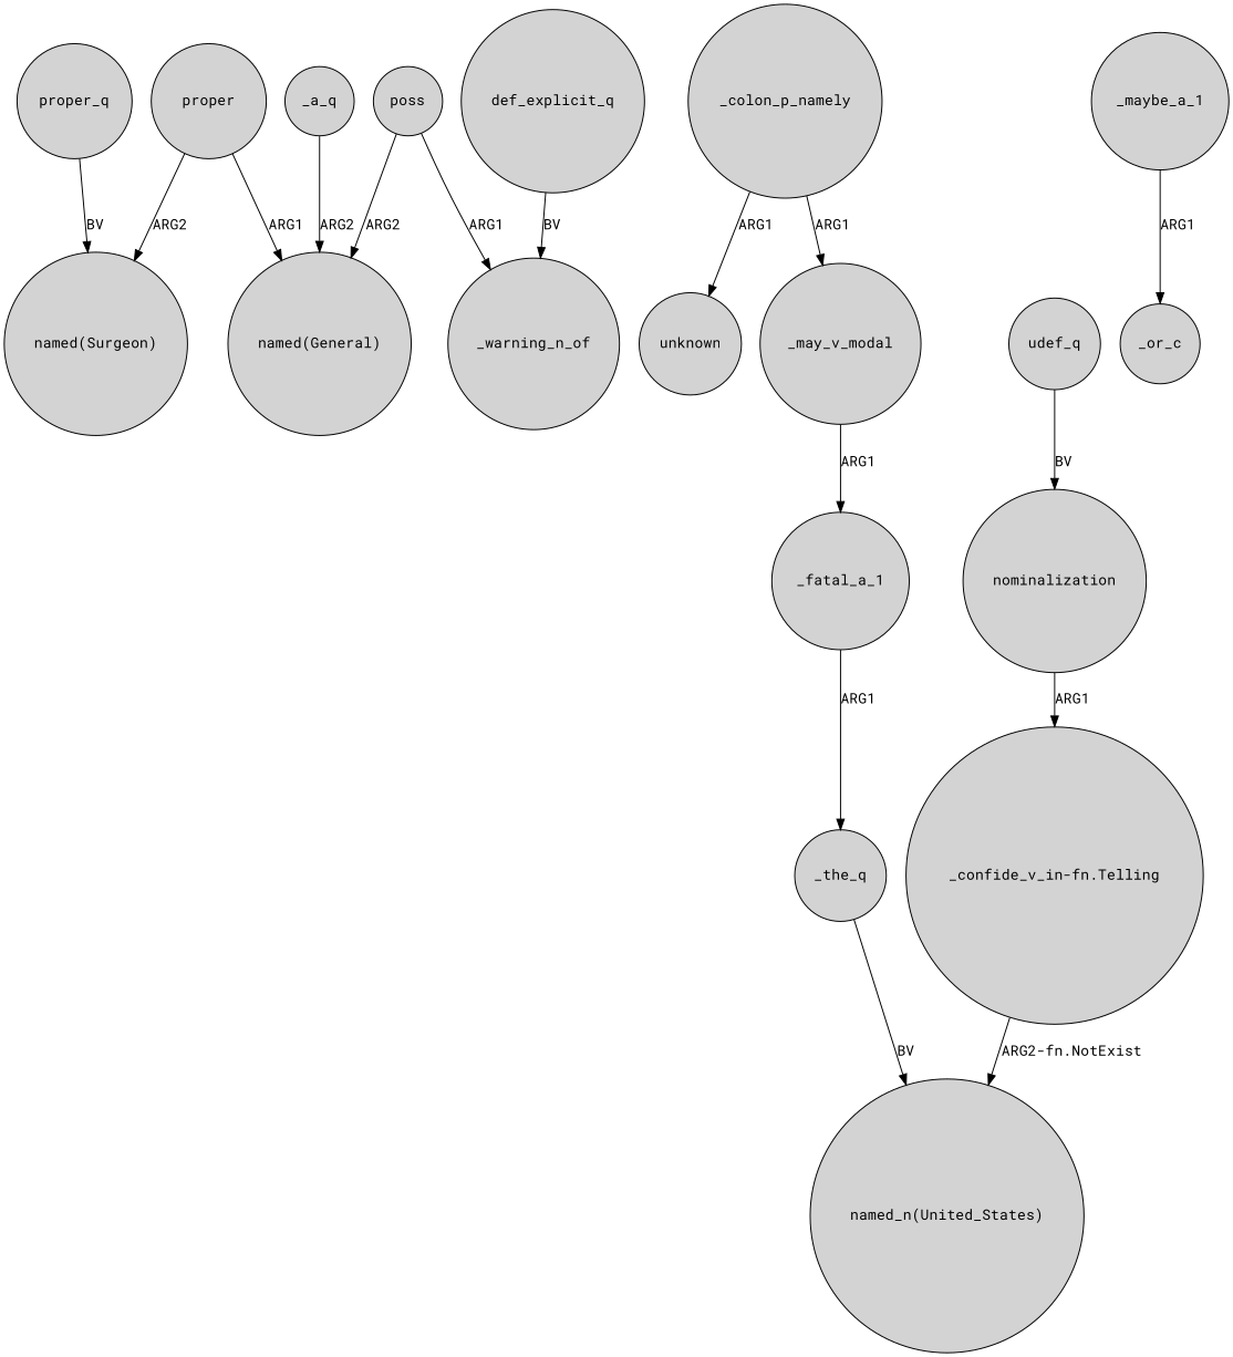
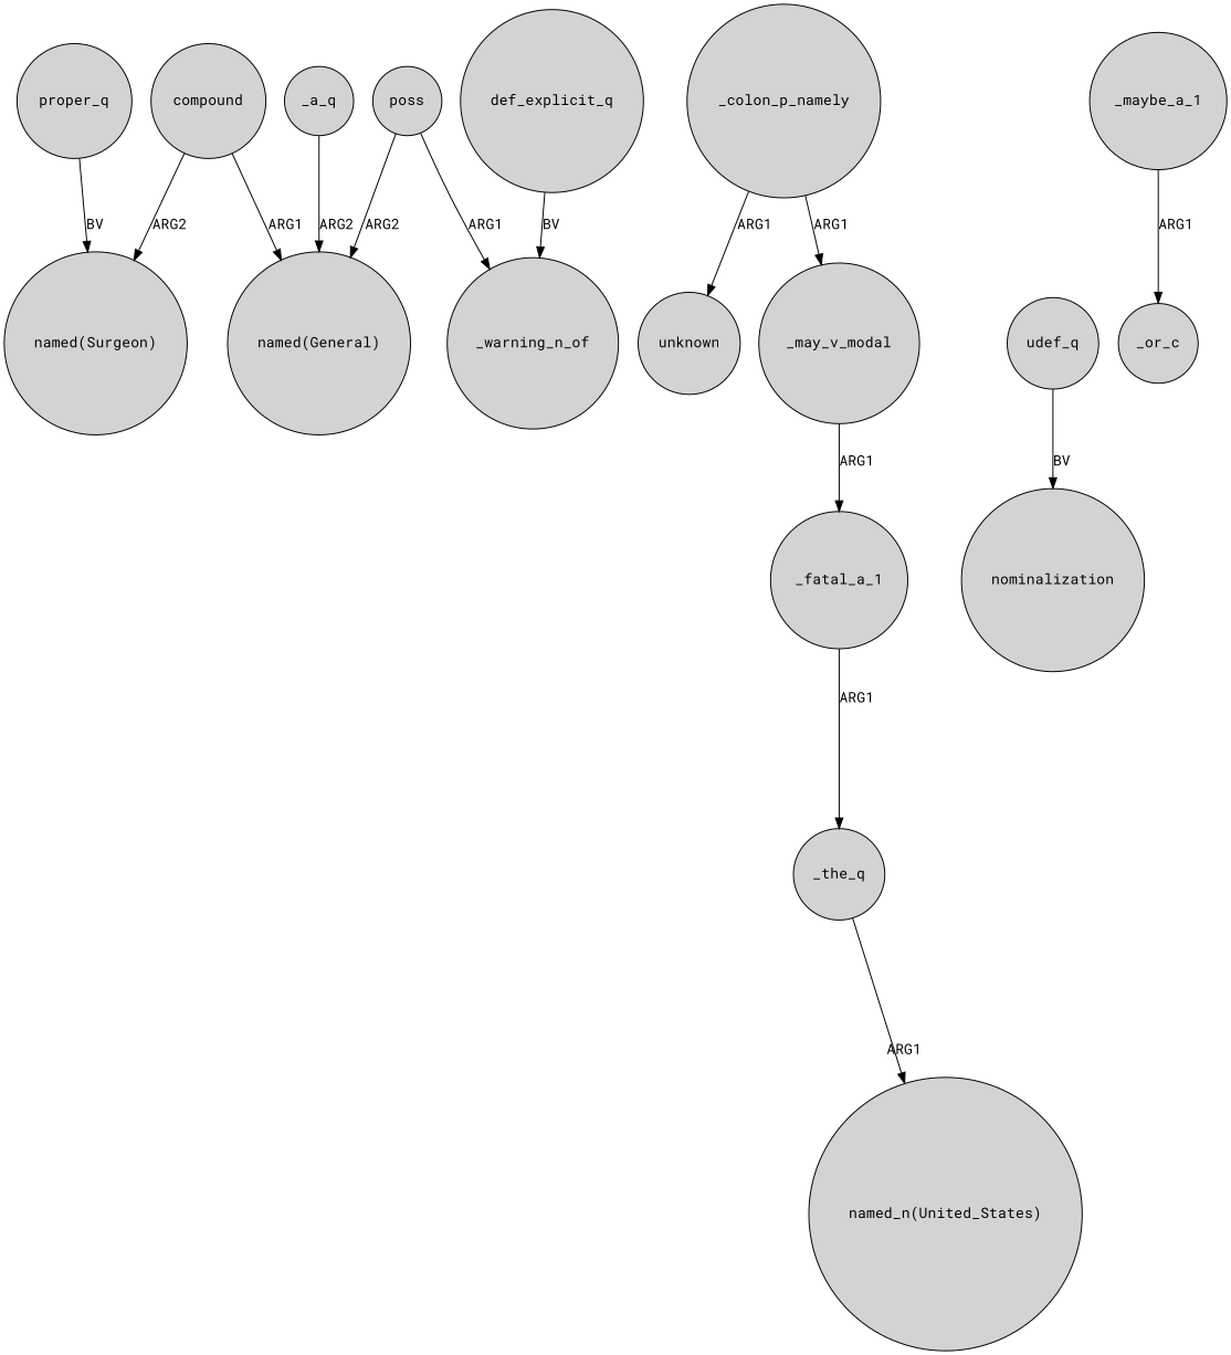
  digraph {
    fontname="Roboto Mono"
    node [fontname="Roboto Mono" shape=circle style=filled]
    edge [fontname="Roboto Mono"]
-   compound [label=proper]
+   compound
    "named(Surgeon)"
    "named(General)"
    poss
    _warning_n_of
    _colon_p_namely
    unknown
    _may_v_modal
    _fatal_a_1
    _the_q
    nominalization
-   "_confide_v_in-fn.Telling"
    "named_n(United_States)"
    _a_q
    _maybe_a_1
    _or_c
    def_explicit_q
    proper_q
    udef_q
    compound -> "named(Surgeon)" [label=ARG2]
    compound -> "named(General)" [label=ARG1]
    poss -> "named(General)" [label=ARG2]
    poss -> _warning_n_of [label=ARG1]
    _colon_p_namely -> unknown [label=ARG1]
    _colon_p_namely -> _may_v_modal [label=ARG1]
    _may_v_modal -> _fatal_a_1 [label=ARG1]
    _fatal_a_1 -> _the_q [label=ARG1]
-   _the_q -> "named_n(United_States)" [label=BV]
-   nominalization -> "_confide_v_in-fn.Telling" [label=ARG1]
-   "_confide_v_in-fn.Telling" -> "named_n(United_States)" [label="ARG2-fn.NotExist"]
+   _the_q -> "named_n(United_States)" [label=ARG1]
    _a_q -> "named(General)" [label=ARG2]
    _maybe_a_1 -> _or_c [label=ARG1]
    def_explicit_q -> _warning_n_of [label=BV]
    proper_q -> "named(Surgeon)" [label=BV]
    udef_q -> nominalization [label=BV]
  }
